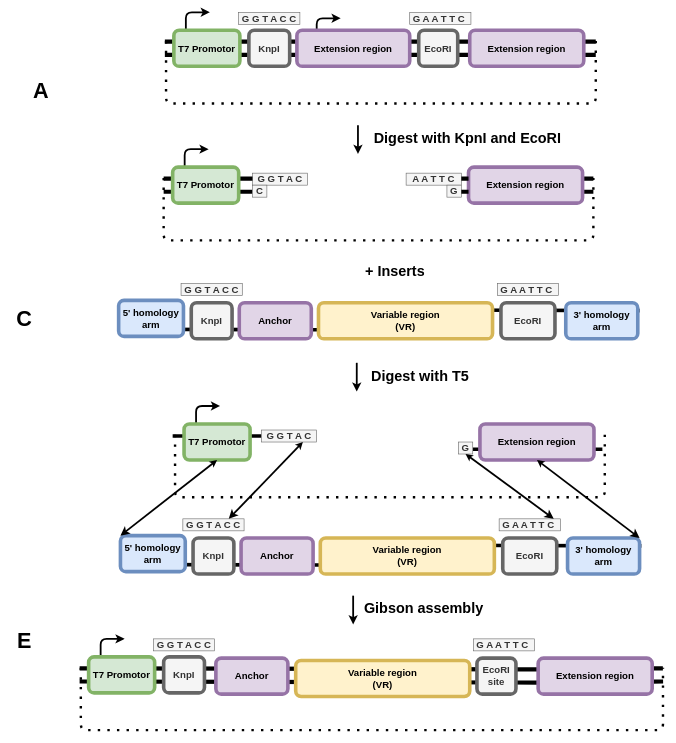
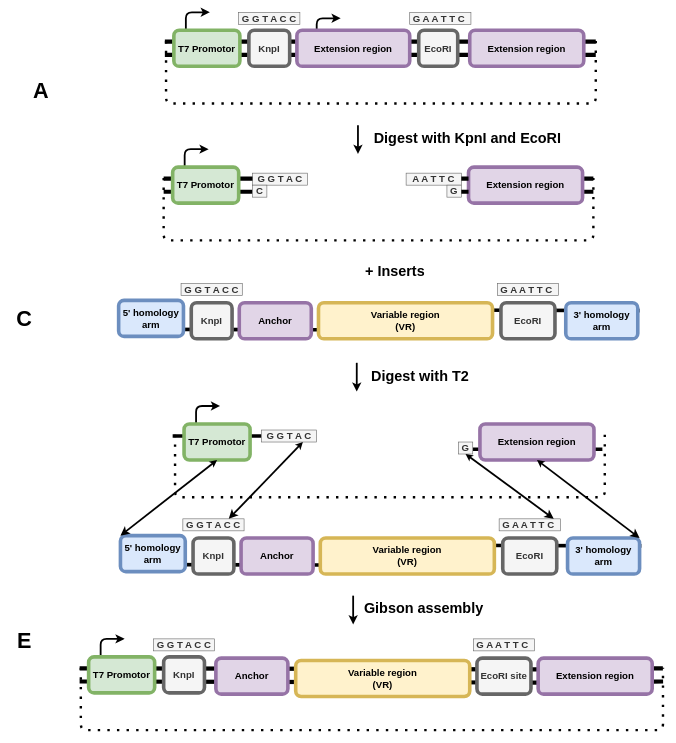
  <mxCell id="0" />
  <mxCell id="1" parent="0" />
  <mxCell id="2" value="" style="endArrow=none;html=1;strokeWidth=6;" edge="1" parent="1"><mxGeometry width="50" height="50" relative="1" as="geometry"><mxPoint x="787" y="748" as="sourcePoint" /><mxPoint x="1003" y="748" as="targetPoint" /></mxGeometry></mxCell>
  <mxCell id="3" value="" style="shape=link;html=1;fontSize=16;strokeWidth=7;endArrow=none;fontStyle=1;width=16;" edge="1" parent="1" target="64"><mxGeometry width="100" relative="1" as="geometry"><mxPoint x="132" y="1124" as="sourcePoint" /><mxPoint x="1164" y="1124" as="targetPoint" /></mxGeometry></mxCell>
- <mxCell id="4" value="EcoRI site" style="rounded=1;whiteSpace=wrap;html=1;fillColor=#f5f5f5;strokeColor=#666666;fontStyle=1;fontSize=16;fontColor=#333333;strokeWidth=6;" vertex="1" parent="1"><mxGeometry x="794" y="1096" width="65" height="60" as="geometry" /></mxCell>
+ <mxCell id="4" value="EcoRI site" style="rounded=1;whiteSpace=wrap;html=1;fillColor=#f5f5f5;strokeColor=#666666;fontStyle=1;fontSize=16;fontColor=#333333;strokeWidth=6;" vertex="1" parent="1"><mxGeometry x="794" y="1096" width="90" height="60" as="geometry" /></mxCell>
  <mxCell id="5" value="&lt;b&gt;&lt;font style=&quot;font-size: 16px&quot;&gt;G A A T T C&amp;nbsp;&lt;/font&gt;&lt;/b&gt;" style="text;html=1;strokeColor=#666666;fillColor=#f5f5f5;align=center;verticalAlign=middle;whiteSpace=wrap;rounded=0;fontColor=#333333;" vertex="1" parent="1"><mxGeometry x="788" y="1064" width="102" height="20" as="geometry" /></mxCell>
  <mxCell id="6" value="" style="endArrow=none;html=1;fontSize=24;strokeWidth=6;exitX=0;exitY=0.75;exitDx=0;exitDy=0;" edge="1" parent="1" source="44"><mxGeometry width="50" height="50" relative="1" as="geometry"><mxPoint x="-36" y="1014" as="sourcePoint" /><mxPoint x="200" y="940" as="targetPoint" /></mxGeometry></mxCell>
  <mxCell id="7" value="" style="endArrow=none;html=1;fontSize=24;strokeWidth=6;exitX=0;exitY=0.75;exitDx=0;exitDy=0;" edge="1" parent="1"><mxGeometry width="50" height="50" relative="1" as="geometry"><mxPoint x="1068" y="909" as="sourcePoint" /><mxPoint x="735" y="908" as="targetPoint" /></mxGeometry></mxCell>
  <mxCell id="8" value="" style="shape=link;html=1;fontSize=16;strokeWidth=7;endArrow=none;fontStyle=1;width=16;" parent="1" edge="1"><mxGeometry width="100" relative="1" as="geometry"><mxPoint x="274" y="80" as="sourcePoint" /><mxPoint x="992" y="80" as="targetPoint" /></mxGeometry></mxCell>
  <mxCell id="9" value="" style="endArrow=classic;html=1;strokeWidth=3;fontSize=16;fontStyle=1" edge="1" parent="1"><mxGeometry width="50" height="50" relative="1" as="geometry"><mxPoint x="527" y="60" as="sourcePoint" /><mxPoint x="567" y="30" as="targetPoint" /><Array as="points"><mxPoint x="527" y="30" /></Array></mxGeometry></mxCell>
  <mxCell id="10" value="" style="endArrow=classic;html=1;strokeWidth=3;fontSize=16;fontStyle=1" parent="1" edge="1"><mxGeometry width="50" height="50" relative="1" as="geometry"><mxPoint x="309" y="50" as="sourcePoint" /><mxPoint x="349" y="20" as="targetPoint" /><Array as="points"><mxPoint x="309" y="20" /></Array></mxGeometry></mxCell>
  <mxCell id="11" value="KnpI" style="rounded=1;whiteSpace=wrap;html=1;fontSize=16;strokeWidth=6;fillColor=#f5f5f5;strokeColor=#666666;fontColor=#333333;fontStyle=1" parent="1" vertex="1"><mxGeometry x="414" y="50" width="68" height="60" as="geometry" /></mxCell>
  <mxCell id="12" value="T7 Promotor" style="rounded=1;whiteSpace=wrap;html=1;strokeWidth=6;rotation=0;fillColor=#d5e8d4;strokeColor=#82b366;fontStyle=1;fontSize=16;" parent="1" vertex="1"><mxGeometry x="289" y="50" width="110" height="60" as="geometry" /></mxCell>
  <mxCell id="13" value="Extension region" style="rounded=1;whiteSpace=wrap;html=1;strokeWidth=6;rotation=0;fillColor=#e1d5e7;strokeColor=#9673a6;fontStyle=1;fontSize=16;" parent="1" vertex="1"><mxGeometry x="494" y="50" width="188" height="60" as="geometry" /></mxCell>
  <mxCell id="14" value="" style="endArrow=classic;html=1;fontSize=16;strokeWidth=3;fontStyle=1" parent="1" edge="1"><mxGeometry width="50" height="50" relative="1" as="geometry"><mxPoint x="595.75" y="208" as="sourcePoint" /><mxPoint x="595.75" y="256" as="targetPoint" /></mxGeometry></mxCell>
  <mxCell id="15" value="Digest with KpnI and EcoRI" style="text;html=1;strokeColor=none;fillColor=none;align=center;verticalAlign=middle;whiteSpace=wrap;rounded=0;fontSize=24;fontStyle=1" parent="1" vertex="1"><mxGeometry x="605.25" y="220" width="346.75" height="20" as="geometry" /></mxCell>
  <mxCell id="16" value="EcoRI" style="rounded=1;whiteSpace=wrap;html=1;fillColor=#f5f5f5;strokeColor=#666666;fontStyle=1;fontSize=16;fontColor=#333333;strokeWidth=6;" vertex="1" parent="1"><mxGeometry x="697" y="50" width="65" height="60" as="geometry" /></mxCell>
  <mxCell id="17" value="Extension region" style="rounded=1;whiteSpace=wrap;html=1;strokeWidth=6;rotation=0;fillColor=#e1d5e7;strokeColor=#9673a6;fontStyle=1;fontSize=16;" vertex="1" parent="1"><mxGeometry x="782" y="50" width="190" height="60" as="geometry" /></mxCell>
  <mxCell id="18" value="&lt;b&gt;&lt;font style=&quot;font-size: 16px&quot;&gt;G G T A C&lt;/font&gt;&lt;/b&gt;" style="text;html=1;strokeColor=#666666;fillColor=#f5f5f5;align=center;verticalAlign=middle;whiteSpace=wrap;rounded=0;fontColor=#333333;" vertex="1" parent="1"><mxGeometry x="420" y="288" width="92" height="20" as="geometry" /></mxCell>
  <mxCell id="19" value="" style="shape=link;html=1;fontSize=16;strokeWidth=7;endArrow=none;fontStyle=1;width=16;" edge="1" parent="1"><mxGeometry width="100" relative="1" as="geometry"><mxPoint x="272" y="308" as="sourcePoint" /><mxPoint x="420" y="308" as="targetPoint" /></mxGeometry></mxCell>
  <mxCell id="20" value="" style="endArrow=classic;html=1;strokeWidth=3;fontSize=16;fontStyle=1" edge="1" parent="1"><mxGeometry width="50" height="50" relative="1" as="geometry"><mxPoint x="307" y="278" as="sourcePoint" /><mxPoint x="347" y="248" as="targetPoint" /><Array as="points"><mxPoint x="307" y="248" /></Array></mxGeometry></mxCell>
  <mxCell id="21" value="T7 Promotor" style="rounded=1;whiteSpace=wrap;html=1;strokeWidth=6;rotation=0;fillColor=#d5e8d4;strokeColor=#82b366;fontStyle=1;fontSize=16;" vertex="1" parent="1"><mxGeometry x="287" y="278" width="110" height="60" as="geometry" /></mxCell>
  <mxCell id="22" value="&lt;b&gt;&lt;font style=&quot;font-size: 16px&quot;&gt;C&lt;/font&gt;&lt;/b&gt;" style="text;html=1;strokeColor=#666666;fillColor=#f5f5f5;align=center;verticalAlign=middle;whiteSpace=wrap;rounded=0;fontColor=#333333;" vertex="1" parent="1"><mxGeometry x="420" y="308" width="24" height="20" as="geometry" /></mxCell>
  <mxCell id="23" value="&lt;b&gt;&lt;font style=&quot;font-size: 16px&quot;&gt;G G T A C C&lt;/font&gt;&lt;/b&gt;" style="text;html=1;strokeColor=#666666;fillColor=#f5f5f5;align=center;verticalAlign=middle;whiteSpace=wrap;rounded=0;fontColor=#333333;" vertex="1" parent="1"><mxGeometry x="397" y="20" width="102" height="20" as="geometry" /></mxCell>
  <mxCell id="24" value="&lt;b&gt;&lt;font style=&quot;font-size: 16px&quot;&gt;G A A T T C&amp;nbsp;&lt;/font&gt;&lt;/b&gt;" style="text;html=1;strokeColor=#666666;fillColor=#f5f5f5;align=center;verticalAlign=middle;whiteSpace=wrap;rounded=0;fontColor=#333333;" vertex="1" parent="1"><mxGeometry x="682" y="20" width="102" height="20" as="geometry" /></mxCell>
  <mxCell id="25" value="&lt;b&gt;&lt;font style=&quot;font-size: 16px&quot;&gt;A A T T C&lt;/font&gt;&lt;/b&gt;" style="text;html=1;strokeColor=#666666;fillColor=#f5f5f5;align=center;verticalAlign=middle;whiteSpace=wrap;rounded=0;fontColor=#333333;" vertex="1" parent="1"><mxGeometry x="676" y="288" width="92" height="20" as="geometry" /></mxCell>
  <mxCell id="26" value="&lt;span style=&quot;font-size: 16px&quot;&gt;&lt;b&gt;G&lt;/b&gt;&lt;/span&gt;" style="text;html=1;strokeColor=#666666;fillColor=#f5f5f5;align=center;verticalAlign=middle;whiteSpace=wrap;rounded=0;fontColor=#333333;" vertex="1" parent="1"><mxGeometry x="744" y="308" width="24" height="20" as="geometry" /></mxCell>
  <mxCell id="27" value="" style="shape=link;html=1;fontSize=16;strokeWidth=7;endArrow=none;fontStyle=1;width=16;startArrow=none;" edge="1" parent="1" source="28"><mxGeometry width="100" relative="1" as="geometry"><mxPoint x="768" y="308" as="sourcePoint" /><mxPoint x="988" y="308" as="targetPoint" /></mxGeometry></mxCell>
  <mxCell id="28" value="Extension region" style="rounded=1;whiteSpace=wrap;html=1;strokeWidth=6;rotation=0;fillColor=#e1d5e7;strokeColor=#9673a6;fontStyle=1;fontSize=16;" vertex="1" parent="1"><mxGeometry x="780" y="278" width="190" height="60" as="geometry" /></mxCell>
  <mxCell id="29" value="" style="shape=link;html=1;fontSize=16;strokeWidth=7;endArrow=none;fontStyle=1;width=16;" edge="1" parent="1" target="28"><mxGeometry width="100" relative="1" as="geometry"><mxPoint x="768" y="308" as="sourcePoint" /><mxPoint x="1000" y="308" as="targetPoint" /></mxGeometry></mxCell>
  <mxCell id="30" value="" style="endArrow=none;dashed=1;html=1;dashPattern=1 3;strokeWidth=4;" edge="1" parent="1"><mxGeometry width="50" height="50" relative="1" as="geometry"><mxPoint x="276" y="68" as="sourcePoint" /><mxPoint x="992" y="68" as="targetPoint" /><Array as="points"><mxPoint x="276" y="172" /><mxPoint x="992" y="172" /></Array></mxGeometry></mxCell>
  <mxCell id="31" value="" style="endArrow=none;dashed=1;html=1;dashPattern=1 3;strokeWidth=4;" edge="1" parent="1"><mxGeometry width="50" height="50" relative="1" as="geometry"><mxPoint x="272" y="296" as="sourcePoint" /><mxPoint x="988" y="296" as="targetPoint" /><Array as="points"><mxPoint x="272" y="400" /><mxPoint x="988" y="400" /></Array></mxGeometry></mxCell>
  <mxCell id="32" value="&lt;h1&gt;+ Inserts&lt;/h1&gt;" style="text;html=1;strokeColor=none;fillColor=none;spacing=5;spacingTop=-20;whiteSpace=wrap;overflow=hidden;rounded=0;" vertex="1" parent="1"><mxGeometry x="603" y="432" width="190" height="36" as="geometry" /></mxCell>
  <mxCell id="33" value="" style="endArrow=none;html=1;strokeWidth=6;entryX=0;entryY=0.5;entryDx=0;entryDy=0;" edge="1" parent="1" target="36"><mxGeometry width="50" height="50" relative="1" as="geometry"><mxPoint x="287" y="726" as="sourcePoint" /><mxPoint x="445" y="756" as="targetPoint" /></mxGeometry></mxCell>
  <mxCell id="34" value="" style="endArrow=classic;html=1;fontSize=16;strokeWidth=3;fontStyle=1" edge="1" parent="1"><mxGeometry width="50" height="50" relative="1" as="geometry"><mxPoint x="593.75" y="604" as="sourcePoint" /><mxPoint x="593.75" y="652" as="targetPoint" /></mxGeometry></mxCell>
- <mxCell id="35" value="&lt;font style=&quot;font-size: 24px&quot;&gt;Digest with T5&lt;/font&gt;" style="text;html=1;strokeColor=none;fillColor=none;align=center;verticalAlign=middle;whiteSpace=wrap;rounded=0;fontSize=16;fontStyle=1" vertex="1" parent="1"><mxGeometry x="578" y="616" width="243" height="20" as="geometry" /></mxCell>
+ <mxCell id="35" value="&lt;font style=&quot;font-size: 24px&quot;&gt;Digest with T2&lt;/font&gt;" style="text;html=1;strokeColor=none;fillColor=none;align=center;verticalAlign=middle;whiteSpace=wrap;rounded=0;fontSize=16;fontStyle=1" vertex="1" parent="1"><mxGeometry x="578" y="616" width="243" height="20" as="geometry" /></mxCell>
  <mxCell id="36" value="&lt;b&gt;&lt;font style=&quot;font-size: 16px&quot;&gt;G G T A C&lt;/font&gt;&lt;/b&gt;" style="text;html=1;strokeColor=#666666;fillColor=#f5f5f5;align=center;verticalAlign=middle;whiteSpace=wrap;rounded=0;fontColor=#333333;" vertex="1" parent="1"><mxGeometry x="435" y="716" width="92" height="20" as="geometry" /></mxCell>
  <mxCell id="37" value="" style="endArrow=classic;html=1;strokeWidth=3;fontSize=16;fontStyle=1" edge="1" parent="1"><mxGeometry width="50" height="50" relative="1" as="geometry"><mxPoint x="326" y="706" as="sourcePoint" /><mxPoint x="366" y="676" as="targetPoint" /><Array as="points"><mxPoint x="326" y="676" /></Array></mxGeometry></mxCell>
  <mxCell id="38" value="T7 Promotor" style="rounded=1;whiteSpace=wrap;html=1;strokeWidth=6;rotation=0;fillColor=#d5e8d4;strokeColor=#82b366;fontStyle=1;fontSize=16;" vertex="1" parent="1"><mxGeometry x="306" y="706" width="110" height="60" as="geometry" /></mxCell>
  <mxCell id="39" value="&lt;span style=&quot;font-size: 16px&quot;&gt;&lt;b&gt;G&lt;/b&gt;&lt;/span&gt;" style="text;html=1;strokeColor=#666666;fillColor=#f5f5f5;align=center;verticalAlign=middle;whiteSpace=wrap;rounded=0;fontColor=#333333;" vertex="1" parent="1"><mxGeometry x="763" y="736" width="24" height="20" as="geometry" /></mxCell>
  <mxCell id="40" value="Extension region" style="rounded=1;whiteSpace=wrap;html=1;strokeWidth=6;rotation=0;fillColor=#e1d5e7;strokeColor=#9673a6;fontStyle=1;fontSize=16;" vertex="1" parent="1"><mxGeometry x="799" y="706" width="190" height="60" as="geometry" /></mxCell>
  <mxCell id="41" value="" style="endArrow=none;dashed=1;html=1;dashPattern=1 3;strokeWidth=4;" edge="1" parent="1"><mxGeometry width="50" height="50" relative="1" as="geometry"><mxPoint x="291" y="724" as="sourcePoint" /><mxPoint x="1007" y="724" as="targetPoint" /><Array as="points"><mxPoint x="291" y="828" /><mxPoint x="1007" y="828" /></Array></mxGeometry></mxCell>
  <mxCell id="42" value="KnpI" style="rounded=1;whiteSpace=wrap;html=1;fontSize=16;strokeWidth=6;fillColor=#f5f5f5;strokeColor=#666666;fontColor=#333333;fontStyle=1" vertex="1" parent="1"><mxGeometry x="321" y="896" width="68" height="60" as="geometry" /></mxCell>
  <mxCell id="43" value="Anchor" style="rounded=1;whiteSpace=wrap;html=1;fillColor=#e1d5e7;strokeColor=#9673a6;fontStyle=1;fontSize=16;strokeWidth=6;" vertex="1" parent="1"><mxGeometry x="401" y="896" width="120" height="60" as="geometry" /></mxCell>
  <mxCell id="44" value="&lt;div style=&quot;font-size: 16px;&quot;&gt;&lt;span style=&quot;font-size: 16px;&quot;&gt;Variable region&lt;/span&gt;&lt;/div&gt;&lt;div style=&quot;font-size: 16px;&quot;&gt;&lt;span style=&quot;font-size: 16px;&quot;&gt;(VR)&lt;br style=&quot;font-size: 16px;&quot;&gt;&lt;/span&gt;&lt;/div&gt;" style="rounded=1;whiteSpace=wrap;html=1;fillColor=#fff2cc;strokeColor=#d6b656;fontStyle=1;fontSize=16;strokeWidth=6;" vertex="1" parent="1"><mxGeometry x="533" y="896" width="290" height="60" as="geometry" /></mxCell>
  <mxCell id="45" value="5' homology arm" style="rounded=1;whiteSpace=wrap;html=1;fillColor=#dae8fc;strokeColor=#6c8ebf;fontStyle=1;fontSize=16;strokeWidth=6;" vertex="1" parent="1"><mxGeometry x="200" y="892" width="108" height="60" as="geometry" /></mxCell>
  <mxCell id="46" value="3' homology arm" style="rounded=1;whiteSpace=wrap;html=1;fillColor=#dae8fc;strokeColor=#6c8ebf;fontStyle=1;fontSize=16;strokeWidth=6;" vertex="1" parent="1"><mxGeometry x="945" y="896" width="120" height="60" as="geometry" /></mxCell>
  <mxCell id="47" value="EcoRI" style="rounded=1;whiteSpace=wrap;html=1;fillColor=#f5f5f5;strokeColor=#666666;fontStyle=1;fontSize=16;fontColor=#333333;strokeWidth=6;" vertex="1" parent="1"><mxGeometry x="837" y="896" width="90" height="60" as="geometry" /></mxCell>
  <mxCell id="48" value="" style="endArrow=classic;html=1;fontSize=16;strokeWidth=3;fontStyle=1" edge="1" parent="1"><mxGeometry width="50" height="50" relative="1" as="geometry"><mxPoint x="587.75" y="992" as="sourcePoint" /><mxPoint x="587.75" y="1040" as="targetPoint" /></mxGeometry></mxCell>
  <mxCell id="49" value="&lt;span style=&quot;font-size: 24px&quot;&gt;Gibson assembly&lt;/span&gt;" style="text;html=1;strokeColor=none;fillColor=none;align=center;verticalAlign=middle;whiteSpace=wrap;rounded=0;fontSize=16;fontStyle=1" vertex="1" parent="1"><mxGeometry x="584" y="1004" width="243" height="20" as="geometry" /></mxCell>
  <mxCell id="50" value="&lt;b&gt;&lt;font style=&quot;font-size: 16px&quot;&gt;G G T A C C&lt;/font&gt;&lt;/b&gt;" style="text;html=1;strokeColor=#666666;fillColor=#f5f5f5;align=center;verticalAlign=middle;whiteSpace=wrap;rounded=0;fontColor=#333333;" vertex="1" parent="1"><mxGeometry x="304" y="864" width="102" height="20" as="geometry" /></mxCell>
  <mxCell id="51" value="&lt;b&gt;&lt;font style=&quot;font-size: 16px&quot;&gt;G A A T T C&amp;nbsp;&lt;/font&gt;&lt;/b&gt;" style="text;html=1;strokeColor=#666666;fillColor=#f5f5f5;align=center;verticalAlign=middle;whiteSpace=wrap;rounded=0;fontColor=#333333;" vertex="1" parent="1"><mxGeometry x="831" y="864" width="102" height="20" as="geometry" /></mxCell>
  <mxCell id="52" value="" style="endArrow=classic;html=1;fontSize=24;strokeWidth=3;entryX=0.75;entryY=1;entryDx=0;entryDy=0;exitX=0.75;exitY=0;exitDx=0;exitDy=0;startArrow=classic;startFill=1;endSize=3;" edge="1" parent="1" source="50" target="36"><mxGeometry width="50" height="50" relative="1" as="geometry"><mxPoint x="344" y="1150" as="sourcePoint" /><mxPoint x="394" y="1100" as="targetPoint" /></mxGeometry></mxCell>
  <mxCell id="53" value="" style="endArrow=classic;html=1;fontSize=24;strokeWidth=3;entryX=0.5;entryY=1;entryDx=0;entryDy=0;exitX=0;exitY=0;exitDx=0;exitDy=0;startArrow=classic;startFill=1;endSize=3;" edge="1" parent="1" source="45" target="38"><mxGeometry width="50" height="50" relative="1" as="geometry"><mxPoint x="384.5" y="868" as="sourcePoint" /><mxPoint x="508" y="740" as="targetPoint" /></mxGeometry></mxCell>
  <mxCell id="54" value="" style="endArrow=classic;html=1;fontSize=24;strokeWidth=3;entryX=0.5;entryY=1;entryDx=0;entryDy=0;exitX=0.892;exitY=0;exitDx=0;exitDy=0;startArrow=classic;startFill=1;endSize=3;exitPerimeter=0;" edge="1" parent="1" source="51" target="39"><mxGeometry width="50" height="50" relative="1" as="geometry"><mxPoint x="384.5" y="868" as="sourcePoint" /><mxPoint x="508" y="740" as="targetPoint" /></mxGeometry></mxCell>
  <mxCell id="55" value="" style="endArrow=classic;html=1;fontSize=24;strokeWidth=3;entryX=0.5;entryY=1;entryDx=0;entryDy=0;exitX=1;exitY=0;exitDx=0;exitDy=0;startArrow=classic;startFill=1;endSize=3;" edge="1" parent="1" source="46" target="40"><mxGeometry width="50" height="50" relative="1" as="geometry"><mxPoint x="844.996" y="867.5" as="sourcePoint" /><mxPoint x="779" y="760" as="targetPoint" /></mxGeometry></mxCell>
  <mxCell id="56" value="" style="shape=link;html=1;fontSize=16;strokeWidth=7;endArrow=none;fontStyle=1;width=16;startArrow=none;" edge="1" parent="1" source="64"><mxGeometry width="100" relative="1" as="geometry"><mxPoint x="132" y="1124" as="sourcePoint" /><mxPoint x="1104" y="1124" as="targetPoint" /></mxGeometry></mxCell>
  <mxCell id="57" value="" style="endArrow=classic;html=1;strokeWidth=3;fontSize=16;fontStyle=1" edge="1" parent="1"><mxGeometry width="50" height="50" relative="1" as="geometry"><mxPoint x="167" y="1094" as="sourcePoint" /><mxPoint x="207" y="1064" as="targetPoint" /><Array as="points"><mxPoint x="167" y="1064" /></Array></mxGeometry></mxCell>
  <mxCell id="58" value="KnpI" style="rounded=1;whiteSpace=wrap;html=1;fontSize=16;strokeWidth=6;fillColor=#f5f5f5;strokeColor=#666666;fontColor=#333333;fontStyle=1" vertex="1" parent="1"><mxGeometry x="272" y="1094" width="68" height="60" as="geometry" /></mxCell>
  <mxCell id="59" value="T7 Promotor" style="rounded=1;whiteSpace=wrap;html=1;strokeWidth=6;rotation=0;fillColor=#d5e8d4;strokeColor=#82b366;fontStyle=1;fontSize=16;" vertex="1" parent="1"><mxGeometry x="147" y="1094" width="110" height="60" as="geometry" /></mxCell>
  <mxCell id="60" value="&lt;b&gt;&lt;font style=&quot;font-size: 16px&quot;&gt;G G T A C C&lt;/font&gt;&lt;/b&gt;" style="text;html=1;strokeColor=#666666;fillColor=#f5f5f5;align=center;verticalAlign=middle;whiteSpace=wrap;rounded=0;fontColor=#333333;" vertex="1" parent="1"><mxGeometry x="255" y="1064" width="102" height="20" as="geometry" /></mxCell>
  <mxCell id="61" value="" style="endArrow=none;dashed=1;html=1;dashPattern=1 3;strokeWidth=4;" edge="1" parent="1"><mxGeometry width="50" height="50" relative="1" as="geometry"><mxPoint x="134" y="1112" as="sourcePoint" /><mxPoint x="1104" y="1112" as="targetPoint" /><Array as="points"><mxPoint x="134" y="1216" /><mxPoint x="1104" y="1216" /></Array></mxGeometry></mxCell>
  <mxCell id="62" value="Anchor" style="rounded=1;whiteSpace=wrap;html=1;fillColor=#e1d5e7;strokeColor=#9673a6;fontStyle=1;fontSize=16;strokeWidth=6;" vertex="1" parent="1"><mxGeometry x="359" y="1096" width="120" height="60" as="geometry" /></mxCell>
  <mxCell id="63" value="&lt;div style=&quot;font-size: 16px;&quot;&gt;&lt;span style=&quot;font-size: 16px;&quot;&gt;Variable region&lt;/span&gt;&lt;/div&gt;&lt;div style=&quot;font-size: 16px;&quot;&gt;&lt;span style=&quot;font-size: 16px;&quot;&gt;(VR)&lt;br style=&quot;font-size: 16px;&quot;&gt;&lt;/span&gt;&lt;/div&gt;" style="rounded=1;whiteSpace=wrap;html=1;fillColor=#fff2cc;strokeColor=#d6b656;fontStyle=1;fontSize=16;strokeWidth=6;" vertex="1" parent="1"><mxGeometry x="492" y="1100" width="290" height="60" as="geometry" /></mxCell>
  <mxCell id="64" value="Extension region" style="rounded=1;whiteSpace=wrap;html=1;strokeWidth=6;rotation=0;fillColor=#e1d5e7;strokeColor=#9673a6;fontStyle=1;fontSize=16;" vertex="1" parent="1"><mxGeometry x="896" y="1096" width="190" height="60" as="geometry" /></mxCell>
  <mxCell id="65" value="&lt;b&gt;&lt;font style=&quot;font-size: 36px&quot;&gt;A&lt;/font&gt;&lt;/b&gt;" style="text;html=1;strokeColor=none;fillColor=none;align=center;verticalAlign=middle;whiteSpace=wrap;rounded=0;fontSize=24;" vertex="1" parent="1"><mxGeometry x="48" y="140" width="40" height="20" as="geometry" /></mxCell>
  <mxCell id="66" value="&lt;span style=&quot;font-size: 36px&quot;&gt;&lt;b&gt;C&lt;/b&gt;&lt;/span&gt;" style="text;html=1;strokeColor=none;fillColor=none;align=center;verticalAlign=middle;whiteSpace=wrap;rounded=0;fontSize=24;" vertex="1" parent="1"><mxGeometry x="20" y="520" width="40" height="20" as="geometry" /></mxCell>
  <mxCell id="67" value="&lt;span style=&quot;font-size: 36px&quot;&gt;&lt;b&gt;E&lt;/b&gt;&lt;/span&gt;" style="text;html=1;strokeColor=none;fillColor=none;align=center;verticalAlign=middle;whiteSpace=wrap;rounded=0;fontSize=24;" vertex="1" parent="1"><mxGeometry x="20" y="1056" width="40" height="20" as="geometry" /></mxCell>
  <mxCell id="68" value="" style="endArrow=none;html=1;fontSize=24;strokeWidth=6;exitX=0;exitY=0.75;exitDx=0;exitDy=0;" edge="1" parent="1" source="72"><mxGeometry width="50" height="50" relative="1" as="geometry"><mxPoint x="-39" y="622" as="sourcePoint" /><mxPoint x="197" y="548" as="targetPoint" /></mxGeometry></mxCell>
  <mxCell id="69" value="" style="endArrow=none;html=1;fontSize=24;strokeWidth=6;exitX=0;exitY=0.75;exitDx=0;exitDy=0;" edge="1" parent="1"><mxGeometry width="50" height="50" relative="1" as="geometry"><mxPoint x="1065" y="517" as="sourcePoint" /><mxPoint y="516" as="targetPoint" x="732" /></mxGeometry></mxCell>
  <mxCell id="70" value="KnpI" style="rounded=1;whiteSpace=wrap;html=1;fontSize=16;strokeWidth=6;fillColor=#f5f5f5;strokeColor=#666666;fontColor=#333333;fontStyle=1" vertex="1" parent="1"><mxGeometry x="318" y="504" width="68" height="60" as="geometry" /></mxCell>
  <mxCell id="71" value="Anchor" style="rounded=1;whiteSpace=wrap;html=1;fillColor=#e1d5e7;strokeColor=#9673a6;fontStyle=1;fontSize=16;strokeWidth=6;" vertex="1" parent="1"><mxGeometry x="398" y="504" width="120" height="60" as="geometry" /></mxCell>
  <mxCell id="72" value="&lt;div style=&quot;font-size: 16px;&quot;&gt;&lt;span style=&quot;font-size: 16px;&quot;&gt;Variable region&lt;/span&gt;&lt;/div&gt;&lt;div style=&quot;font-size: 16px;&quot;&gt;&lt;span style=&quot;font-size: 16px;&quot;&gt;(VR)&lt;br style=&quot;font-size: 16px;&quot;&gt;&lt;/span&gt;&lt;/div&gt;" style="rounded=1;whiteSpace=wrap;html=1;fillColor=#fff2cc;strokeColor=#d6b656;fontStyle=1;fontSize=16;strokeWidth=6;" vertex="1" parent="1"><mxGeometry x="530" y="504" width="290" height="60" as="geometry" /></mxCell>
  <mxCell id="73" value="5' homology arm" style="rounded=1;whiteSpace=wrap;html=1;fillColor=#dae8fc;strokeColor=#6c8ebf;fontStyle=1;fontSize=16;strokeWidth=6;" vertex="1" parent="1"><mxGeometry x="197" y="500" width="108" height="60" as="geometry" /></mxCell>
  <mxCell id="74" value="3' homology arm" style="rounded=1;whiteSpace=wrap;html=1;fillColor=#dae8fc;strokeColor=#6c8ebf;fontStyle=1;fontSize=16;strokeWidth=6;" vertex="1" parent="1"><mxGeometry x="942" y="504" width="120" height="60" as="geometry" /></mxCell>
  <mxCell id="75" value="EcoRI" style="rounded=1;whiteSpace=wrap;html=1;fillColor=#f5f5f5;strokeColor=#666666;fontStyle=1;fontSize=16;fontColor=#333333;strokeWidth=6;" vertex="1" parent="1"><mxGeometry x="834" y="504" width="90" height="60" as="geometry" /></mxCell>
  <mxCell id="76" value="&lt;b&gt;&lt;font style=&quot;font-size: 16px&quot;&gt;G G T A C C&lt;/font&gt;&lt;/b&gt;" style="text;html=1;strokeColor=#666666;fillColor=#f5f5f5;align=center;verticalAlign=middle;whiteSpace=wrap;rounded=0;fontColor=#333333;" vertex="1" parent="1"><mxGeometry x="301" y="472" width="102" height="20" as="geometry" /></mxCell>
  <mxCell id="77" value="&lt;b&gt;&lt;font style=&quot;font-size: 16px&quot;&gt;G A A T T C&amp;nbsp;&lt;/font&gt;&lt;/b&gt;" style="text;html=1;strokeColor=#666666;fillColor=#f5f5f5;align=center;verticalAlign=middle;whiteSpace=wrap;rounded=0;fontColor=#333333;" vertex="1" parent="1"><mxGeometry x="828" y="472" width="102" height="20" as="geometry" /></mxCell>
